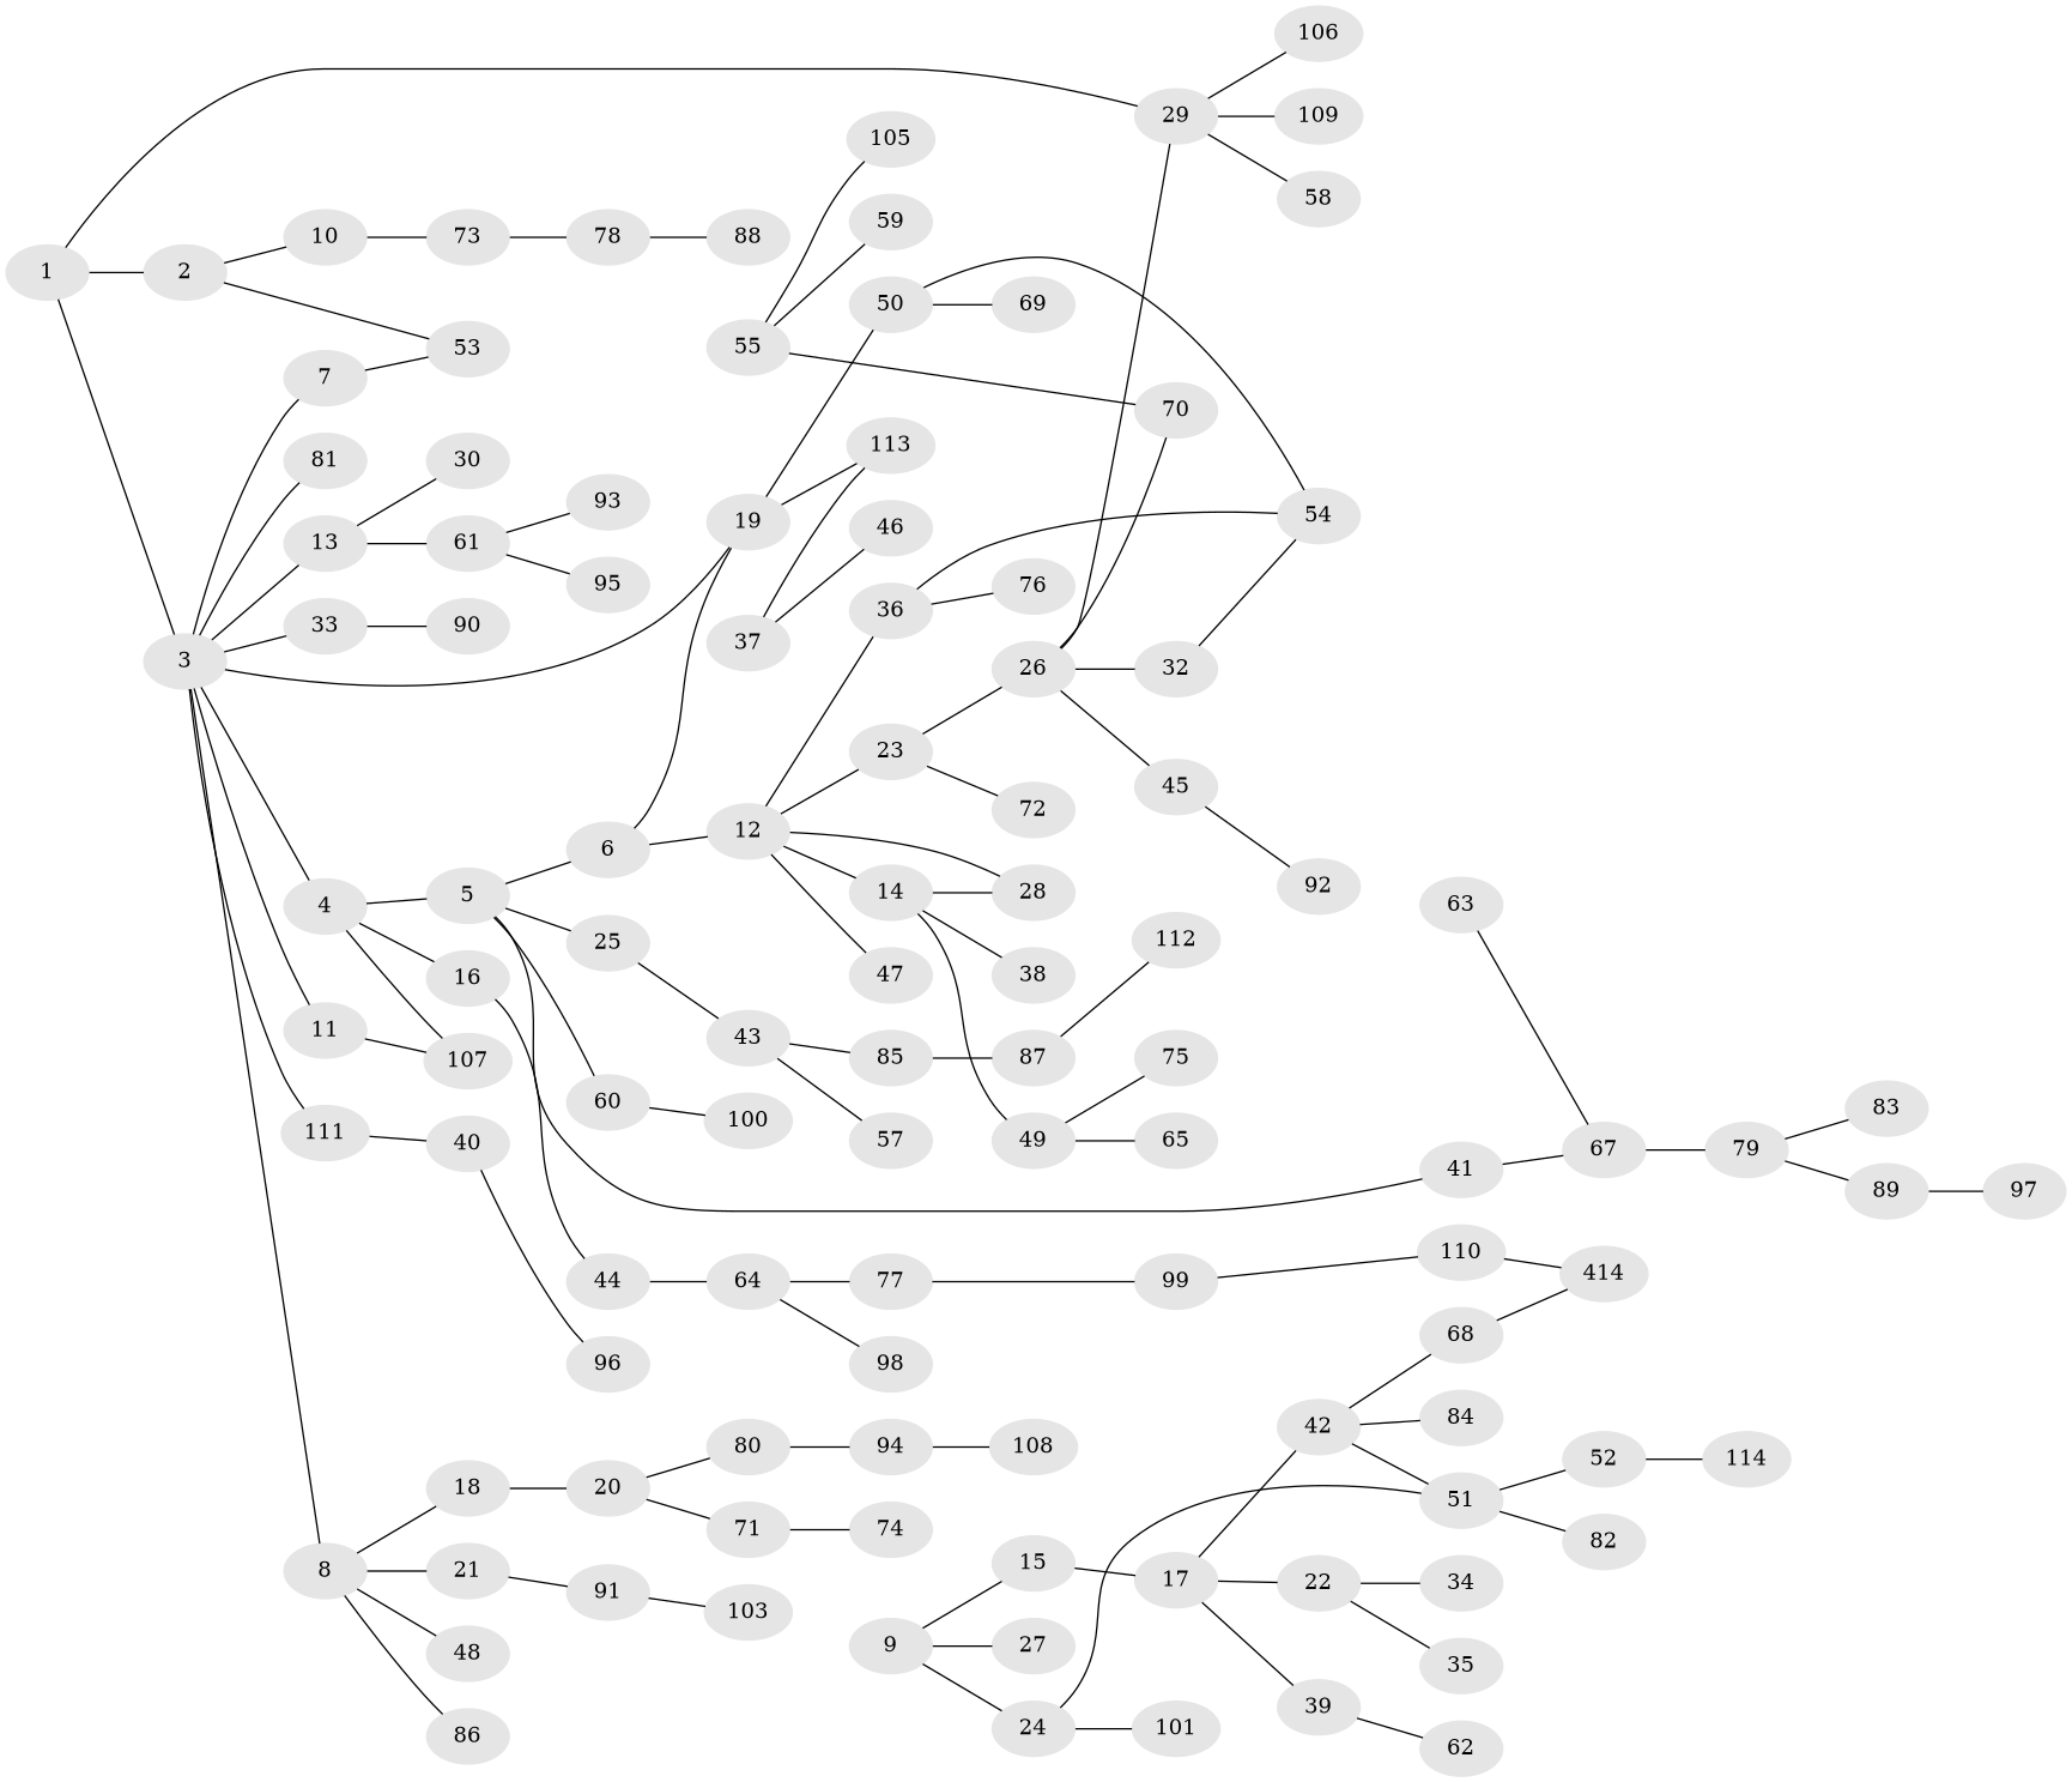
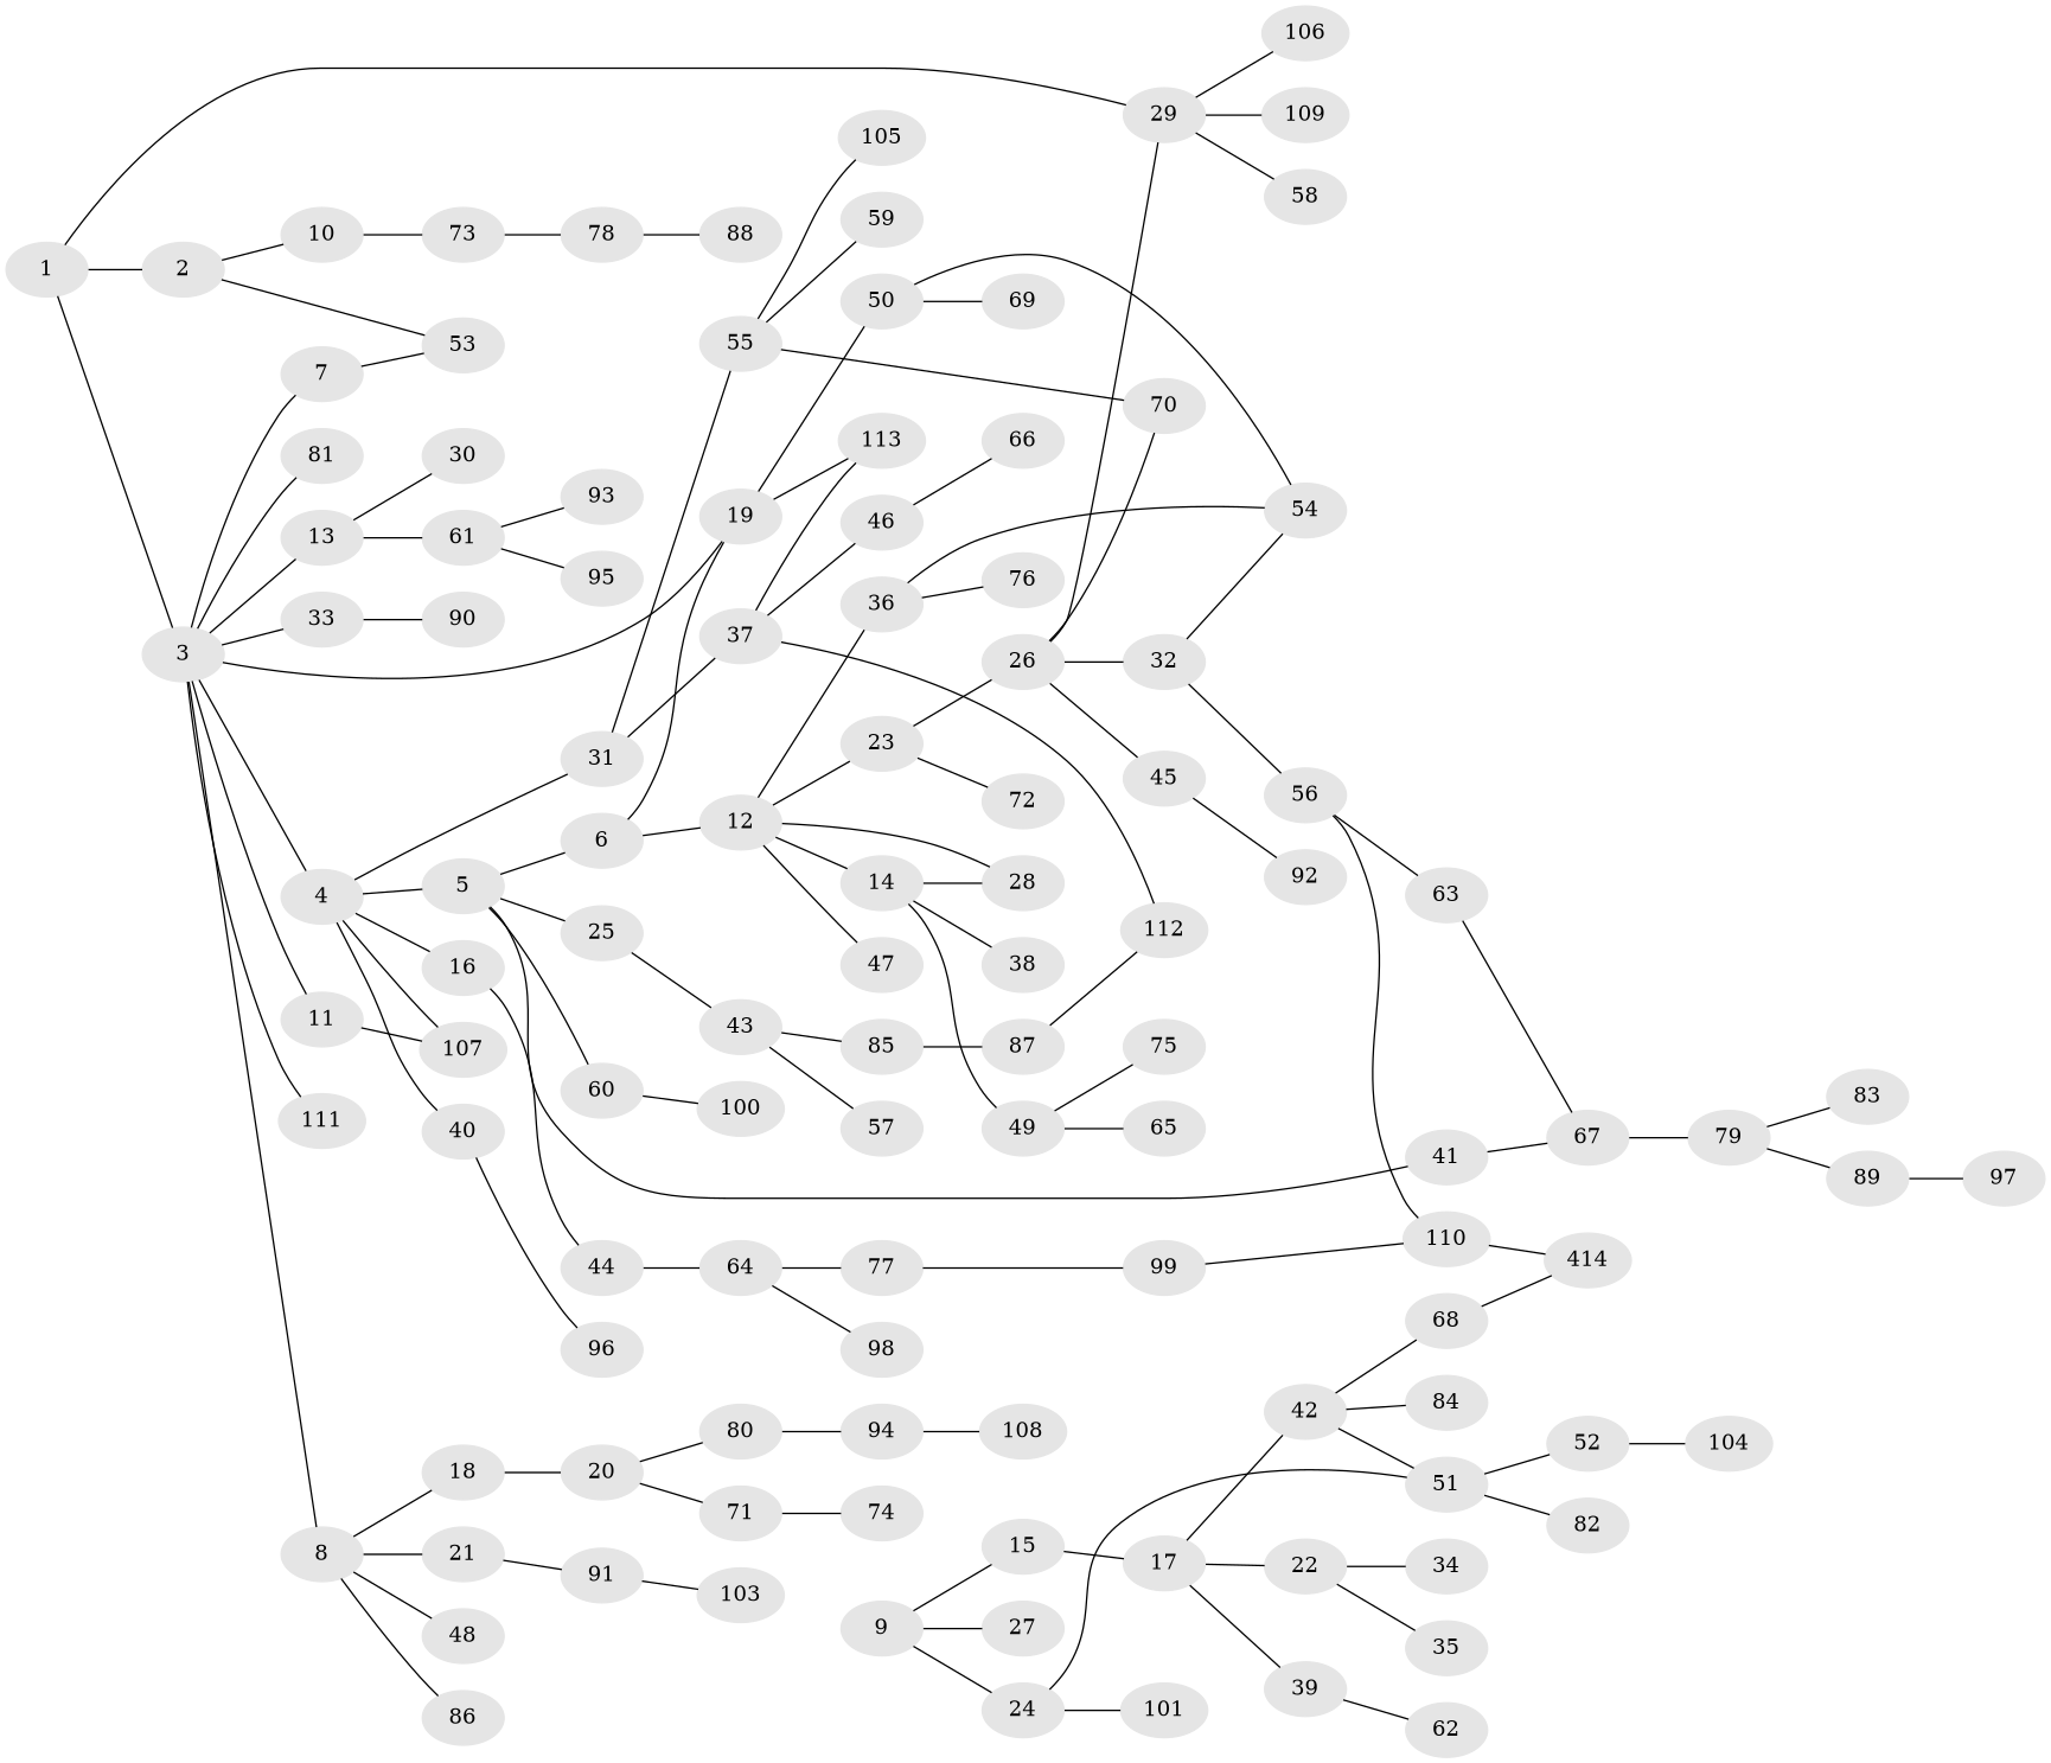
  graph {
    rankdir=LR
    node [color=gray90 style=filled]
    1
    2
    3
    29
    10
    53
    4
    7
    8
    11
    13
    19
    33
    81
    111
    58
    106
    109
    73
    5
    16
+   31
    40
    107
    18
    21
    48
    86
    30
    61
    50
    113
    90
    6
    25
    41
    60
    9
    15
    24
    27
    44
    37
    55
    96
    12
    43
    67
    100
    14
    23
    28
    36
    47
    20
    91
    17
    51
    101
    78
    38
    49
    26
    72
    54
    76
    93
    95
    65
    75
    22
    39
    42
    64
    34
    35
    62
    68
    84
    71
    80
    69
    74
    94
    103
    32
    45
    70
    52
    82
    57
    85
+   56
    92
    46
    112
    59
    105
    63
    110
+   66
    79
    n103 [label=414]
    87
    77
    98
-   104 [label=114]
+   104
    99
    83
    89
    88
    97
    108
    1 -- 2
    1 -- 3
    1 -- 29
    2 -- 10
    2 -- 53
    3 -- 4
    3 -- 7
    3 -- 8
    3 -- 11
    3 -- 13
    3 -- 19
    3 -- 33
    3 -- 81
    3 -- 111
    29 -- 58
    29 -- 106
    29 -- 109
    10 -- 73
    4 -- 5
    4 -- 16
-   111 -- 40
+   4 -- 31
+   4 -- 40
    4 -- 107
    7 -- 53
    8 -- 18
    8 -- 21
    8 -- 48
    8 -- 86
    11 -- 107
    13 -- 30
    13 -- 61
    19 -- 50
    19 -- 113
    33 -- 90
    73 -- 78
    5 -- 6
    5 -- 25
    5 -- 41
    5 -- 60
    16 -- 44
+   31 -- 37
+   31 -- 55
    40 -- 96
    18 -- 20
    21 -- 91
    61 -- 93
    61 -- 95
    50 -- 54
    50 -- 69
    6 -- 19
    6 -- 12
    25 -- 43
    41 -- 67
    60 -- 100
    9 -- 15
    9 -- 24
    9 -- 27
    15 -- 17
    24 -- 51
    24 -- 101
    44 -- 64
    37 -- 113
    37 -- 46
+   37 -- 112
    55 -- 70
    55 -- 59
    55 -- 105
    12 -- 14
    12 -- 23
    12 -- 28
    12 -- 36
    12 -- 47
    43 -- 57
    43 -- 85
    67 -- 79
    14 -- 28
    14 -- 38
    14 -- 49
    23 -- 26
    23 -- 72
    36 -- 54
    36 -- 76
    20 -- 71
    20 -- 80
    91 -- 103
    17 -- 22
    17 -- 39
    17 -- 42
    51 -- 52
    51 -- 82
    78 -- 88
    49 -- 65
    49 -- 75
    26 -- 29
    26 -- 32
    26 -- 45
    26 -- 70
    22 -- 34
    22 -- 35
    39 -- 62
    42 -- 51
    42 -- 68
    42 -- 84
    64 -- 77
    64 -- 98
    68 -- n103
    71 -- 74
    80 -- 94
    94 -- 108
    32 -- 54
+   32 -- 56
    45 -- 92
    52 -- 104
    85 -- 87
+   56 -- 63
+   56 -- 110
+   46 -- 66
    63 -- 67
    110 -- n103
    79 -- 83
    79 -- 89
    87 -- 112
    77 -- 99
    99 -- 110
    89 -- 97
  }
